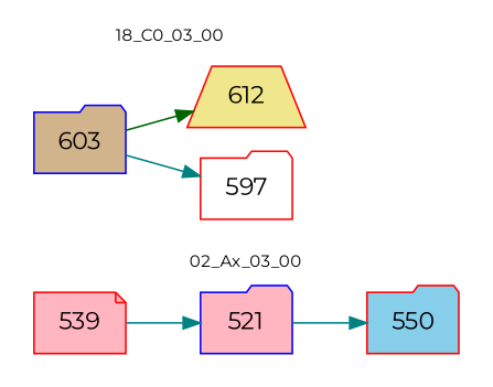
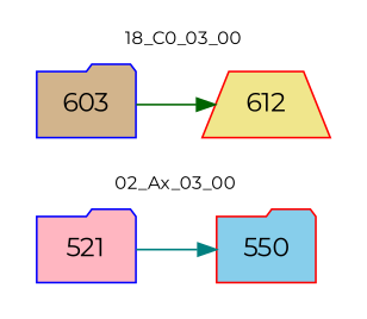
  digraph {
    fontname=Montserrat
    rankdir=LR
    node [color=red fillcolor=lightpink fontname=Montserrat shape=folder style=filled]
    edge [color=teal fontname=Montserrat]
-   n1 [label=539 shape=note]
    n2 [color=blue label=521]
    n3 [fillcolor=skyblue label=550]
    n4 [color=blue fillcolor=tan label=603]
-   n5 [fillcolor=white label=597]
    n6 [fillcolor=khaki label=612 shape=trapezium]
    subgraph cluster_1 {
      color=white
      fontsize=10
      label="02_Ax_03_00"
-     n1
      n2
      n3
    }
    subgraph cluster_2 {
      color=white
      fontsize=10
      label="18_C0_03_00"
      n4
-     n5
      n6
    }
-   n1 -> n2
    n2 -> n3
-   n4 -> n5
    n4 -> n6 [color=darkgreen]
  }
